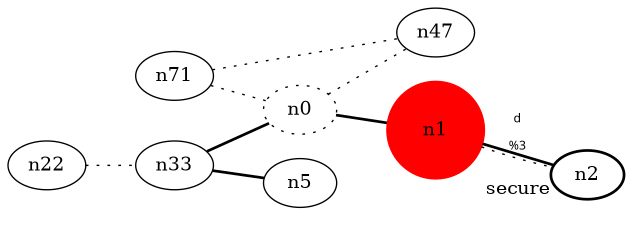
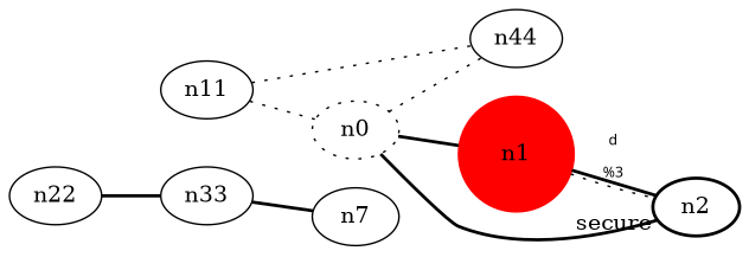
  graph {
    fontcolor=blue
    rankdir=LR
    edge [style=dotted]
    n0 [fillcolor="#123456" style=dotted]
    n1 [color=red height=1 style=filled width=1]
-   n44 [label=n47]
+   n44
    n2 [style=bold xlabel=secure]
-   n11 [label=n71]
+   n11
    n22
    n33
-   n5
+   n5 [label=n7]
    n0 -- n1 [style=bold]
    n0 -- n44
    n1 -- n2
    n1 -- n2 [fontcolor=clue fontname="comic sans" fontsize=9 label="d\n\l\G" style=bold]
    n11 -- n0
    n11 -- n44
-   n22 -- n33
-   n33 -- n0 [style=bold]
+   n22 -- n33 [style=bold]
+   n2 -- n0 [style=bold]
    n33 -- n5 [style=bold]
  }
